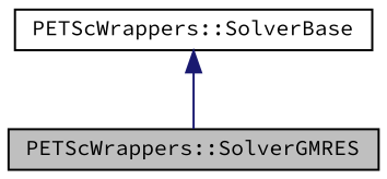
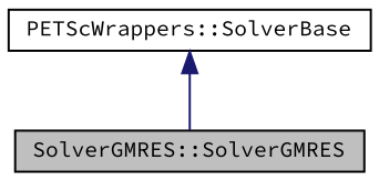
  digraph {
    fontname="Source Code Pro"
    node [color=black fontname="Source Code Pro" fontsize=10 shape=record style=filled]
-   n1 [fillcolor=grey75 fontcolor=black height=0.2 label="PETScWrappers::SolverGMRES" width=0.4]
+   n1 [fillcolor=grey75 fontcolor=black height=0.2 label="SolverGMRES::SolverGMRES" width=0.4]
    n2 [fillcolor=white height=0.2 label="PETScWrappers::SolverBase" width=0.4]
    n2 -> n1 [color=midnightblue dir=back fontname="Source Code Pro" fontsize=10 labelfontname=Helvetica labelfontsize=10 style=solid]
  }
